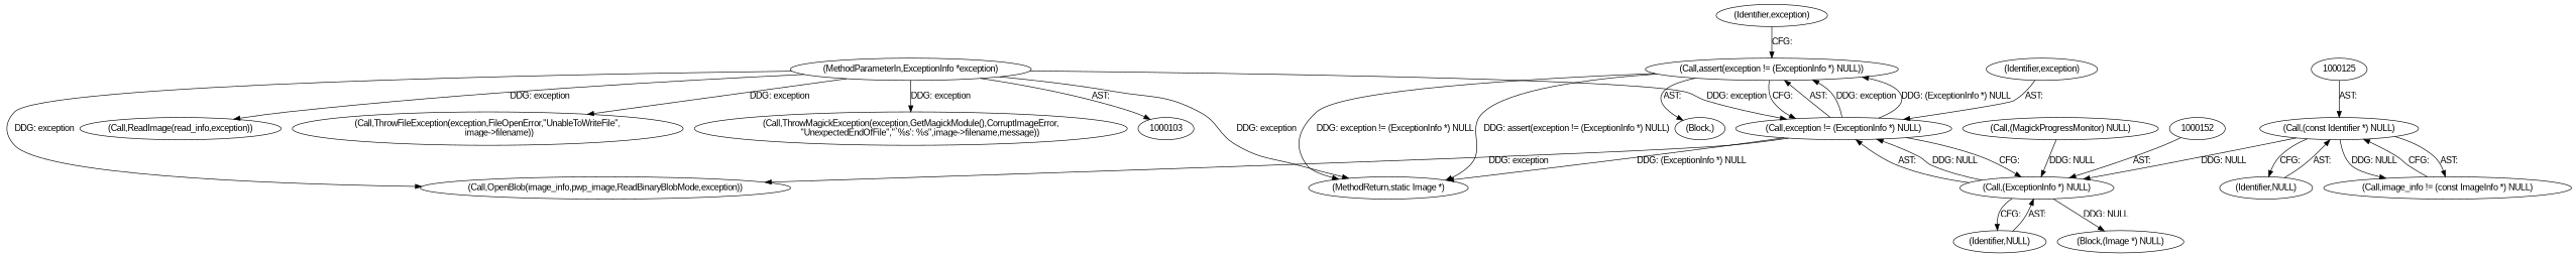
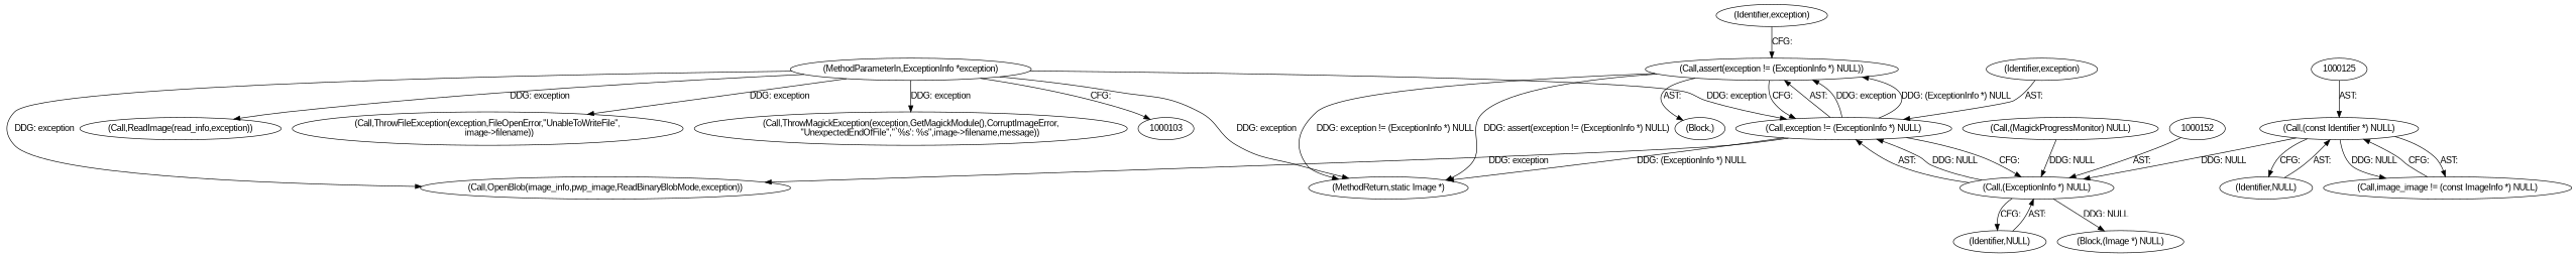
  digraph {
    fontname="Liberation Sans"
    node [fontname="Liberation Sans"]
    edge [fontname="Liberation Sans"]
    n1 [label="(Call,assert(exception != (ExceptionInfo *) NULL))"]
    n2 [label="(Call,exception != (ExceptionInfo *) NULL)"]
    n3 [label="(MethodReturn,static Image *)"]
    n4 [label="(Block,)"]
    n5 [label="(Call,(ExceptionInfo *) NULL)"]
    n6 [label="(Call,OpenBlob(image_info,pwp_image,ReadBinaryBlobMode,exception))"]
    n7 [label="(Identifier,NULL)"]
    n8 [label="(Block,(Image *) NULL)"]
    n9 [label="(MethodParameterIn,ExceptionInfo *exception)"]
    n10 [label="(Call,ReadImage(read_info,exception))"]
    n11 [label="(Call,ThrowFileException(exception,FileOpenError,\"UnableToWriteFile\",\n          image->filename))"]
    n12 [label="(Call,ThrowMagickException(exception,GetMagickModule(),CorruptImageError,\n        \"UnexpectedEndOfFile\",\"`%s': %s\",image->filename,message))"]
    1000103
    n14 [label="(Call,(MagickProgressMonitor) NULL)"]
    n15 [label="(Call,(const Identifier *) NULL)"]
    n16 [label="(Identifier,NULL)"]
-   n17 [label="(Call,image_info != (const ImageInfo *) NULL)"]
+   n17 [label="(Call,image_image != (const ImageInfo *) NULL)"]
    n18 [label="(Identifier,exception)"]
    n19 [label="(Identifier,exception)"]
    1000152
    1000125
    n1 -> n2 [label="CFG: "]
    n1 -> n3 [label="DDG: assert(exception != (ExceptionInfo *) NULL)"]
    n1 -> n3 [label="DDG: exception != (ExceptionInfo *) NULL"]
    n1 -> n4 [label="AST: "]
    n2 -> n1 [label="AST: "]
    n2 -> n1 [label="DDG: exception"]
    n2 -> n1 [label="DDG: (ExceptionInfo *) NULL"]
    n2 -> n3 [label="DDG: (ExceptionInfo *) NULL"]
    n2 -> n5 [label="CFG: "]
    n2 -> n6 [label="DDG: exception"]
    n5 -> n2 [label="AST: "]
    n5 -> n2 [label="DDG: NULL"]
    n5 -> n7 [label="CFG: "]
    n5 -> n8 [label="DDG: NULL"]
    n7 -> n5 [label="AST: "]
    n9 -> n2 [label="DDG: exception"]
    n9 -> n3 [label="DDG: exception"]
    n9 -> n6 [label="DDG: exception"]
    n9 -> n10 [label="DDG: exception"]
    n9 -> n11 [label="DDG: exception"]
    n9 -> n12 [label="DDG: exception"]
-   n9 -> 1000103 [label="AST: "]
+   n9 -> 1000103 [label="CFG: "]
    n14 -> n5 [label="DDG: NULL"]
    n15 -> n5 [label="DDG: NULL"]
    n15 -> n16 [label="CFG: "]
    n15 -> n17 [label="AST: "]
    n15 -> n17 [label="DDG: NULL"]
    n16 -> n15 [label="AST: "]
    n17 -> n15 [label="CFG: "]
    n18 -> n2 [label="AST: "]
    n19 -> n1 [label="CFG: "]
    1000152 -> n5 [label="AST: "]
    1000125 -> n15 [label="AST: "]
  }
